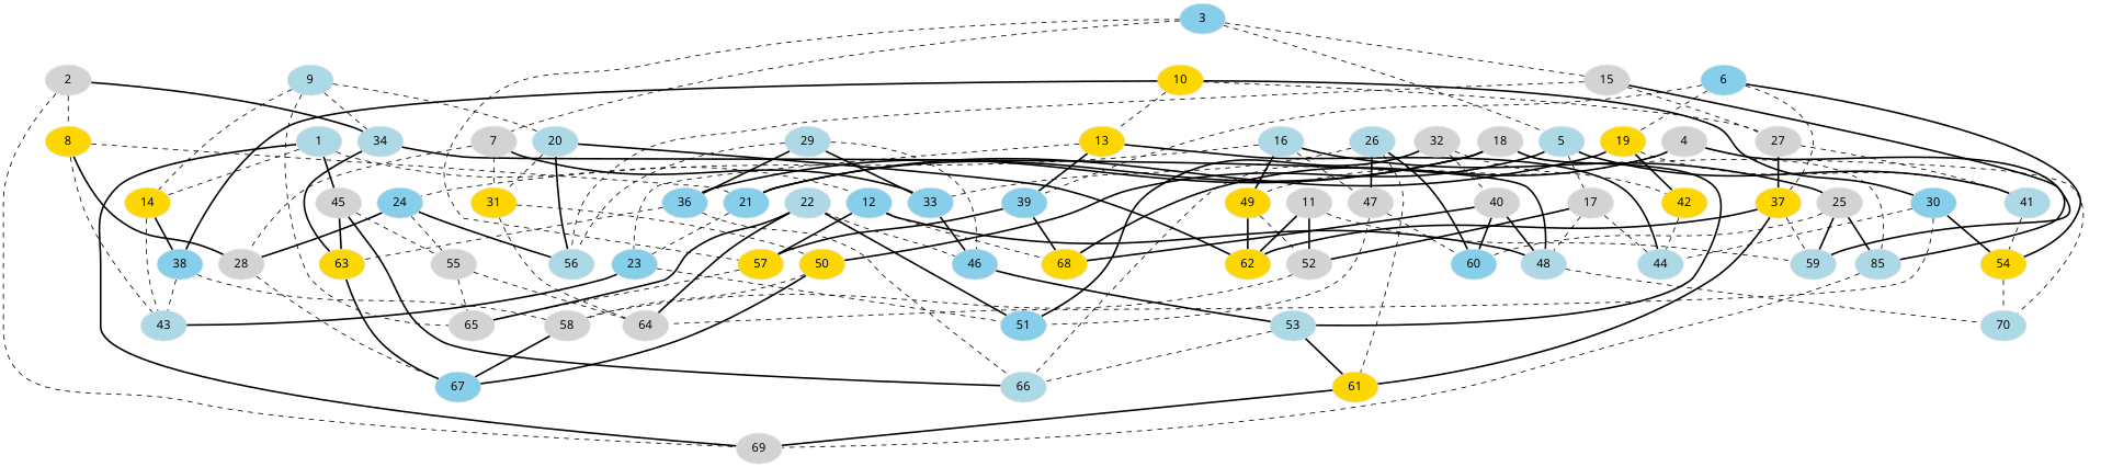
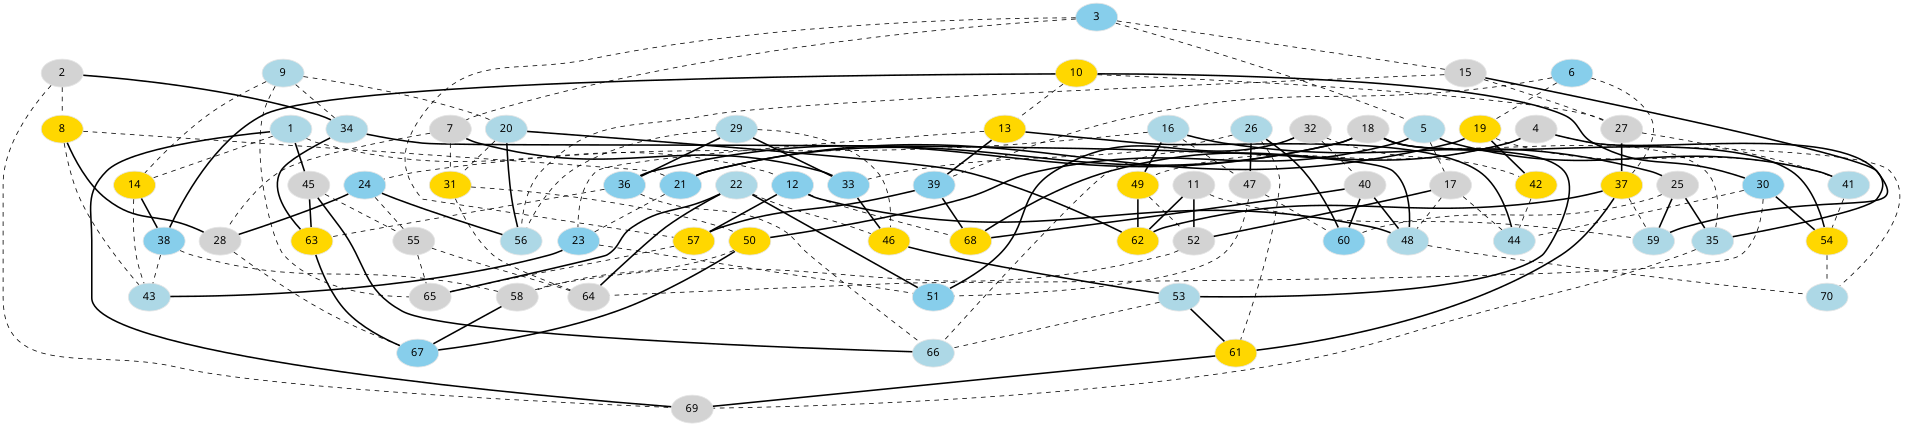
  graph {
    fontname="Noto Sans"
    node [color=gray90 fillcolor=lightgrey fontname="Noto Sans" style=filled]
    edge [fontname="Noto Sans" style=dashed]
    1 [fillcolor=lightblue]
    12 [fillcolor=skyblue]
    14 [fillcolor=gold]
    45
    69
    57 [fillcolor=gold]
    68 [fillcolor=gold]
    48 [fillcolor=lightblue]
    43 [fillcolor=lightblue]
    38 [fillcolor=skyblue]
    55
    66 [fillcolor=lightblue]
    63 [fillcolor=gold]
    2
    8 [fillcolor=gold]
    34 [fillcolor=lightblue]
    28
    21 [fillcolor=skyblue]
    42 [fillcolor=gold]
    44 [fillcolor=lightblue]
    3 [fillcolor=skyblue]
    5 [fillcolor=lightblue]
    7
    15
    17
    41 [fillcolor=lightblue]
    50 [fillcolor=gold]
    31 [fillcolor=gold]
    33 [fillcolor=skyblue]
    27
    59 [fillcolor=lightblue]
    56 [fillcolor=lightblue]
    65
-   35 [fillcolor=lightblue label=85]
+   35 [fillcolor=lightblue]
    4
    49 [fillcolor=gold]
    70 [fillcolor=lightblue]
    52
    62 [fillcolor=gold]
    54 [fillcolor=gold]
    67 [fillcolor=skyblue]
    58
    6 [fillcolor=skyblue]
    19 [fillcolor=gold]
    37 [fillcolor=gold]
    39 [fillcolor=skyblue]
    61 [fillcolor=gold]
    64
-   46 [fillcolor=skyblue]
+   46 [fillcolor=gold]
    23 [fillcolor=skyblue]
    9 [fillcolor=lightblue]
    20 [fillcolor=lightblue]
    10 [fillcolor=gold]
    13 [fillcolor=gold]
    30 [fillcolor=skyblue]
    11
    51 [fillcolor=skyblue]
    16 [fillcolor=lightblue]
    24 [fillcolor=skyblue]
    25
    47
    60 [fillcolor=skyblue]
    18
    36 [fillcolor=skyblue]
    53 [fillcolor=lightblue]
    22 [fillcolor=lightblue]
    26 [fillcolor=lightblue]
    29 [fillcolor=lightblue]
    32
    40
    1 -- 12
    1 -- 14
    1 -- 45 [style=bold]
    1 -- 69 [style=bold]
    12 -- 57 [style=bold]
    12 -- 68
    12 -- 48 [style=bold]
    14 -- 43
    14 -- 38 [style=bold]
    45 -- 55
    45 -- 66 [style=bold]
    45 -- 63 [style=bold]
    57 -- 65
    48 -- 70
    38 -- 43
    38 -- 58
    55 -- 65
    55 -- 64
    63 -- 67 [style=bold]
    2 -- 69
    2 -- 8
    2 -- 34 [style=bold]
    8 -- 43
    8 -- 28 [style=bold]
    8 -- 21
    34 -- 48 [style=bold]
    34 -- 63 [style=bold]
    28 -- 67
    21 -- 23
    42 -- 44
    3 -- 57
    3 -- 5
    3 -- 7
    3 -- 15
    5 -- 17
    5 -- 41 [style=bold]
    5 -- 50 [style=bold]
    7 -- 28
    7 -- 31
    7 -- 33 [style=bold]
    15 -- 27
    15 -- 59 [style=bold]
    15 -- 56
    17 -- 48
    17 -- 44
    17 -- 52 [style=bold]
    41 -- 54
    50 -- 67 [style=bold]
    50 -- 58
    31 -- 50
    31 -- 64
    33 -- 46 [style=bold]
    27 -- 41
    27 -- 37 [style=bold]
    35 -- 69
    4 -- 68 [style=bold]
    4 -- 35 [style=bold]
    4 -- 49
    4 -- 70
    49 -- 52
    49 -- 62 [style=bold]
    52 -- 58
    54 -- 70
    58 -- 67 [style=bold]
-   6 -- 54 [style=bold]
+   18 -- 54 [style=bold]
    6 -- 19
    6 -- 37
    6 -- 39
    19 -- 21 [style=bold]
    19 -- 42 [style=bold]
    19 -- 41
    37 -- 59
    37 -- 62 [style=bold]
    37 -- 61 [style=bold]
    39 -- 57 [style=bold]
    39 -- 68 [style=bold]
    61 -- 69 [style=bold]
    46 -- 53 [style=bold]
    23 -- 43 [style=bold]
    23 -- 51
    9 -- 14
    9 -- 34
    9 -- 65
    9 -- 20
    20 -- 31
    20 -- 56 [style=bold]
    20 -- 62 [style=bold]
    10 -- 38 [style=bold]
    10 -- 27
    10 -- 13
    10 -- 30 [style=bold]
    13 -- 44 [style=bold]
    13 -- 39 [style=bold]
    13 -- 23
    30 -- 44
    30 -- 54 [style=bold]
    30 -- 64
    11 -- 59
    11 -- 52 [style=bold]
    11 -- 62 [style=bold]
    16 -- 49 [style=bold]
    16 -- 24
    16 -- 25 [style=bold]
    16 -- 47
    24 -- 55
    24 -- 28 [style=bold]
    24 -- 56 [style=bold]
    25 -- 59 [style=bold]
    25 -- 35 [style=bold]
    25 -- 60
    47 -- 51
    47 -- 60
    18 -- 21 [style=bold]
    18 -- 35
    18 -- 36 [style=bold]
    18 -- 53 [style=bold]
    36 -- 66
    36 -- 63
    53 -- 66
    53 -- 61 [style=bold]
    22 -- 65 [style=bold]
    22 -- 64 [style=bold]
    22 -- 46
    22 -- 51 [style=bold]
    26 -- 33
    26 -- 61
    26 -- 47 [style=bold]
    26 -- 60 [style=bold]
    29 -- 33 [style=bold]
    29 -- 56
    29 -- 46
    29 -- 36 [style=bold]
    32 -- 66
    32 -- 42
    32 -- 51 [style=bold]
    32 -- 40
    40 -- 68 [style=bold]
    40 -- 48 [style=bold]
    40 -- 60 [style=bold]
  }
